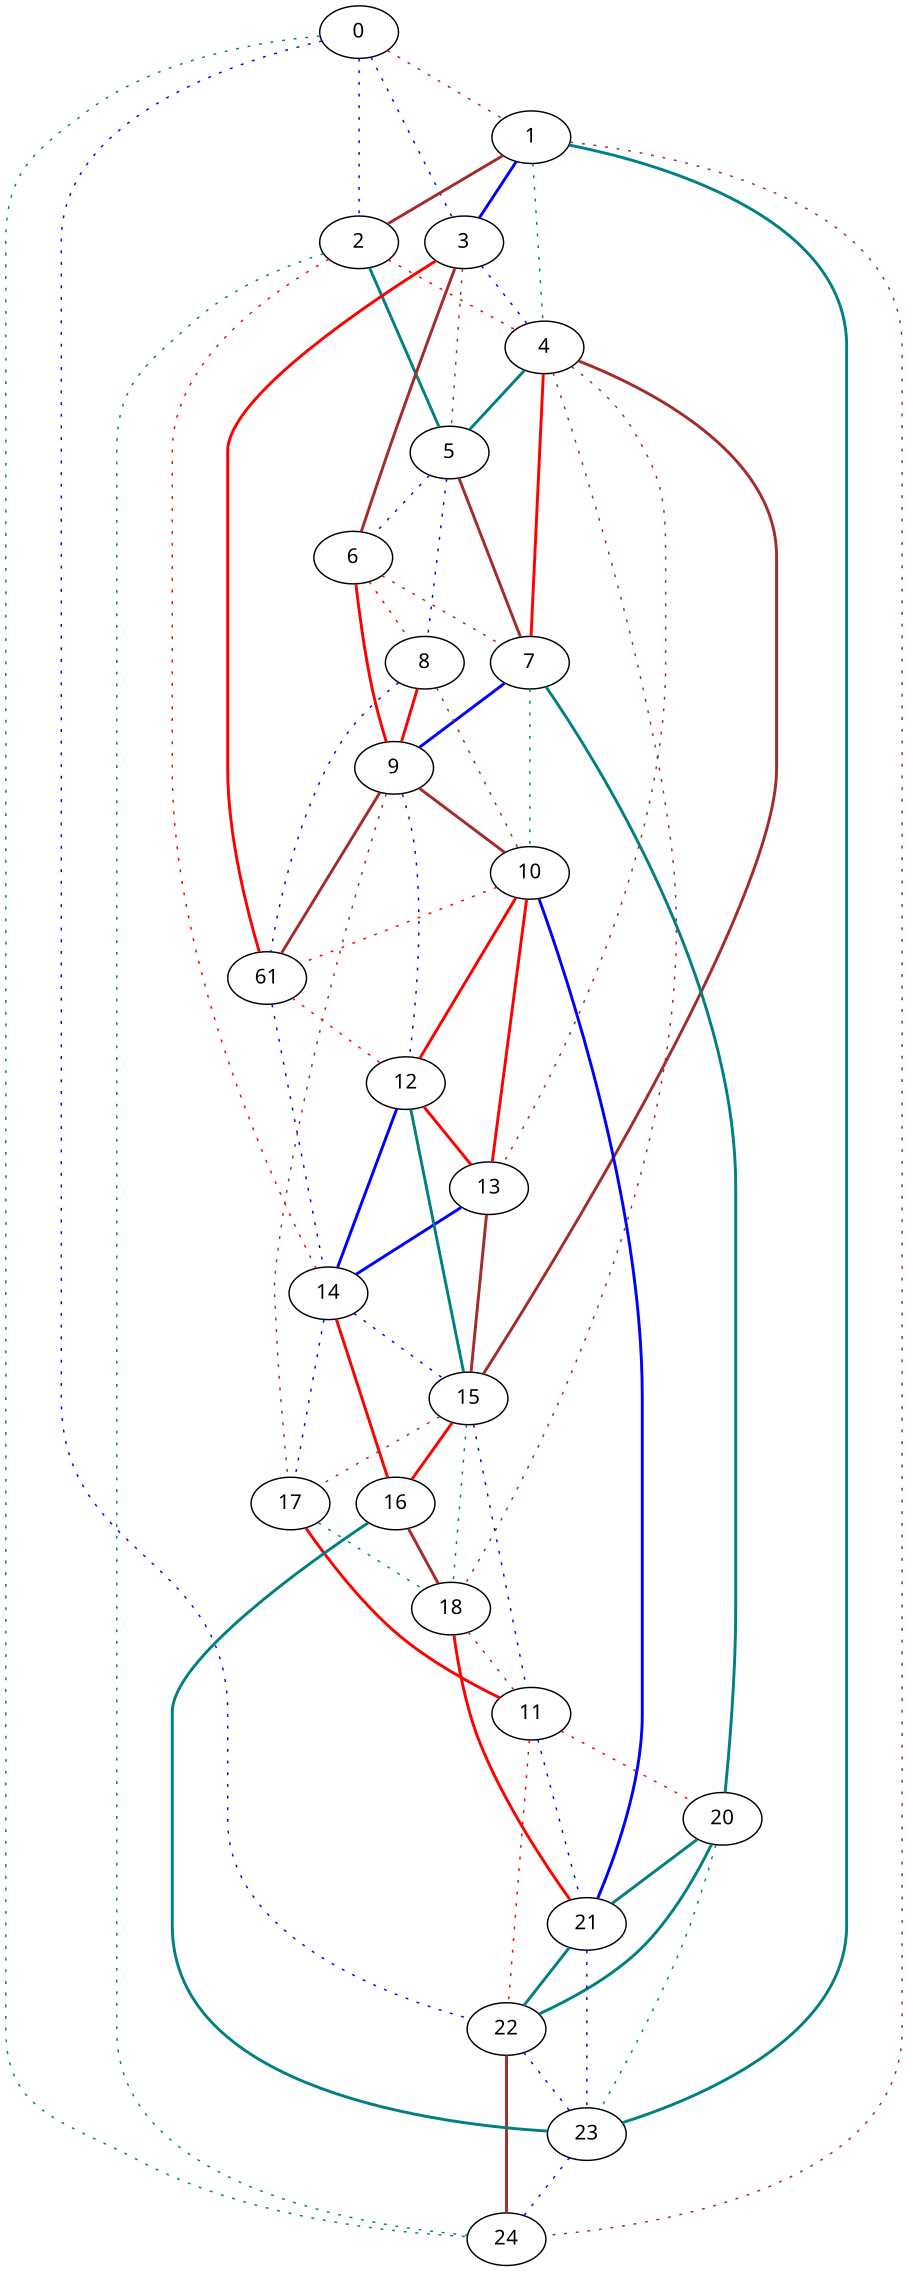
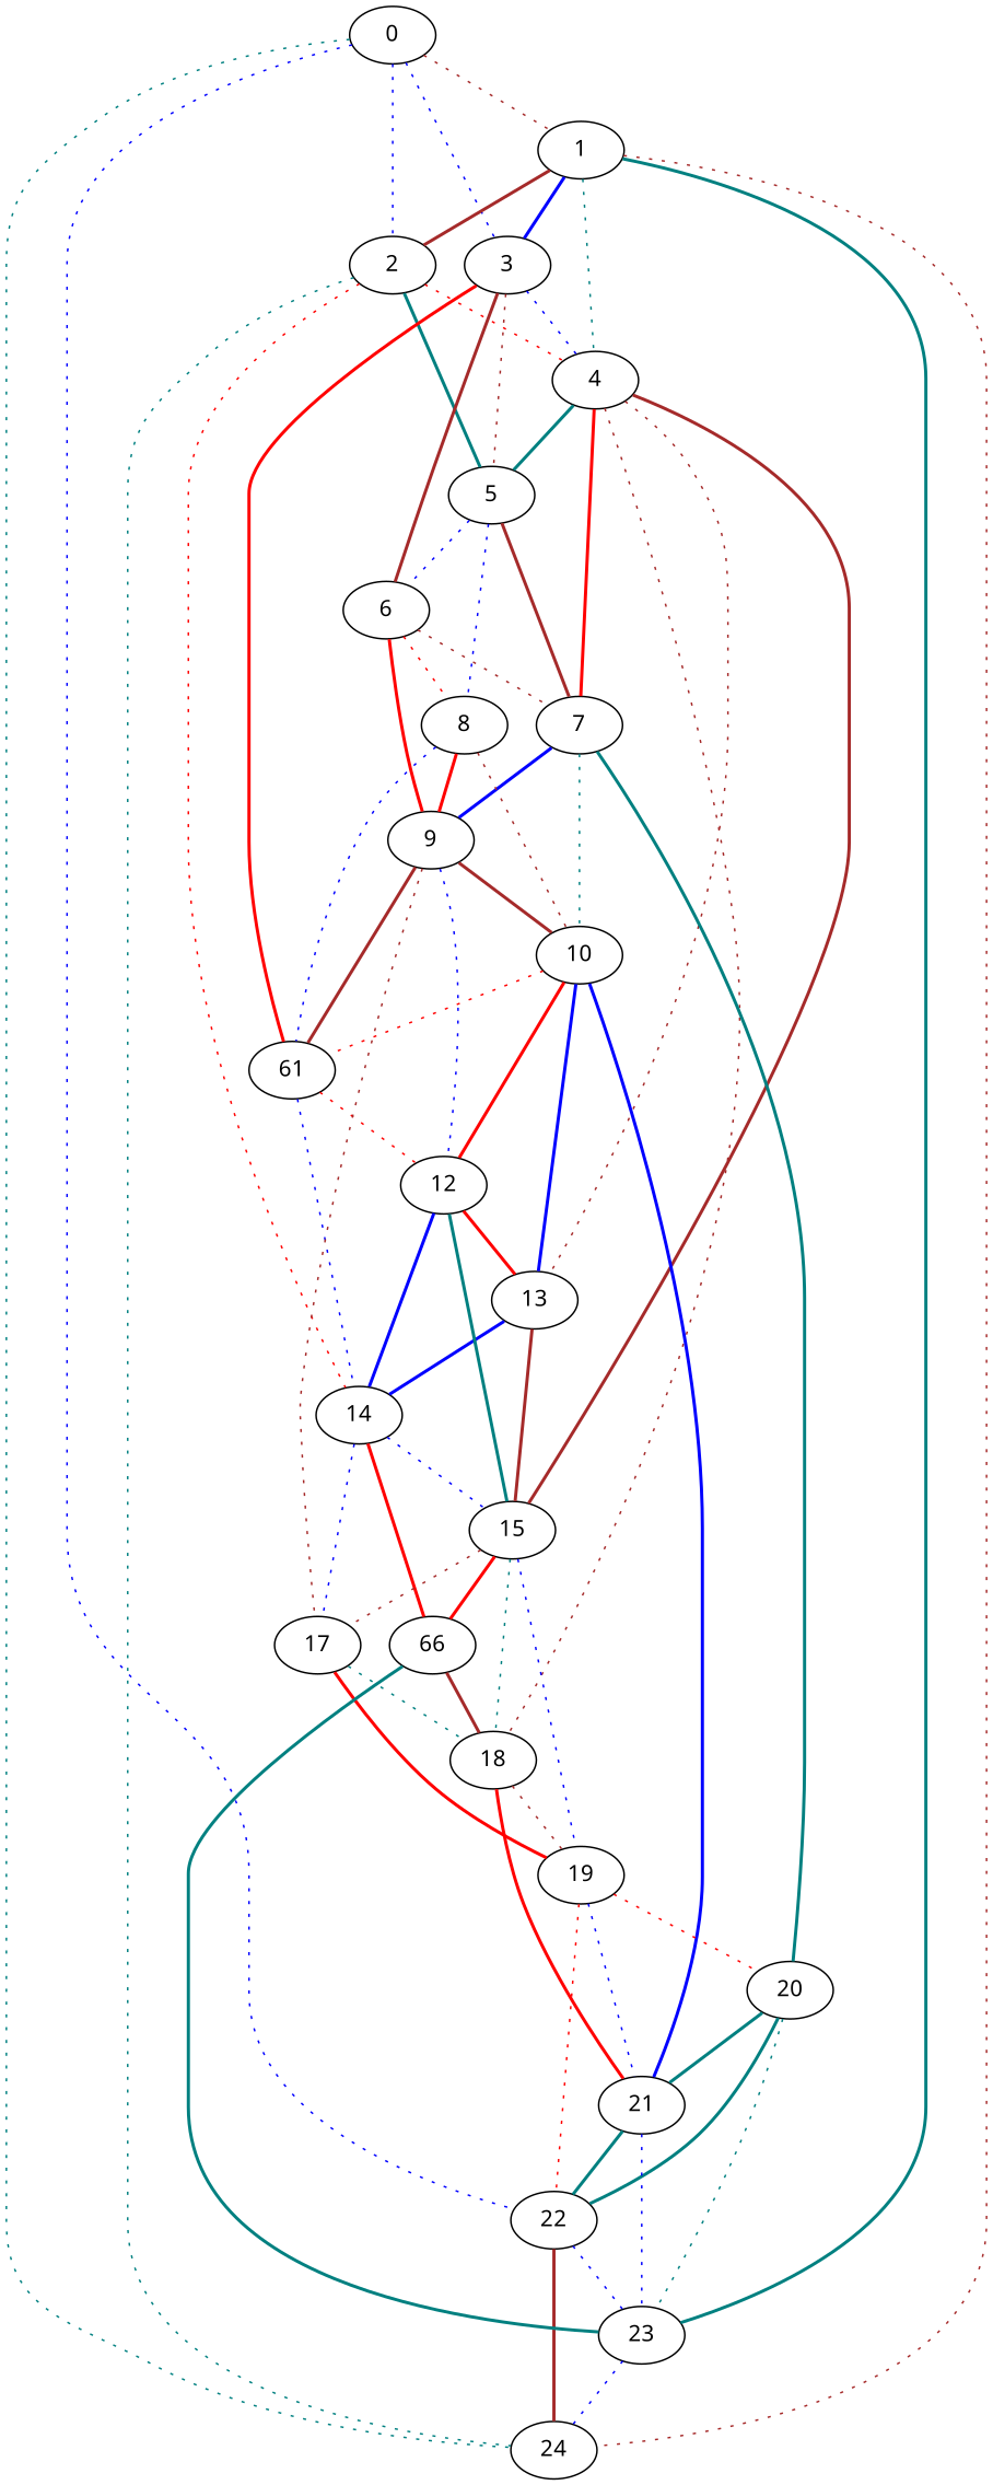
  strict graph {
    fontname="Noto Sans"
    node [fontname="Noto Sans"]
    edge [color=blue fontname="Noto Sans" is_available=True prob=1.0 style=dotted]
    0
    1
    2
    3
    22
    24
    4
    23
    5
    14
    6
    n12 [label=61]
    7
    13
    15
    18
    8
    17
-   16
+   16 [label=66]
    9
    12
    10
    20
-   19 [label=11]
+   19
    21
    0 -- 1 [color=brown prob=0.755834993814]
    0 -- 2
    0 -- 3 [prob=0.581700866139]
    0 -- 22
    0 -- 24 [color=teal prob=0.578884881471]
    1 -- 2 [color=brown prob=0.769563417736 style=bold]
    1 -- 3 [prob=0.917275662124 style=bold]
    1 -- 24 [color=brown prob=0.718572682108]
    1 -- 4 [color=teal prob=0.57456618456]
    1 -- 23 [color=teal prob=0.324054550469 style=bold]
    2 -- 24 [color=teal]
    2 -- 4 [color=red prob=0.323805880659]
    2 -- 5 [color=teal prob=0.456410983848 style=bold]
    2 -- 14 [color=red prob=0.414159711367]
    3 -- 4
    3 -- 5 [color=brown prob=0.332310045234]
    3 -- 6 [color=brown style=bold]
    3 -- n12 [color=red prob=0.625054602108 style=bold]
    22 -- 24 [color=brown prob=0.913015383645 style=bold]
    22 -- 23 [prob=0.76288120408]
    4 -- 5 [color=teal prob=0.0898053966017 style=bold]
    4 -- 7 [color=red prob=0.746006616856 style=bold]
    4 -- 13 [color=brown]
    4 -- 15 [color=brown prob=0.515086971773 style=bold]
    4 -- 18 [color=brown]
    23 -- 24 [prob=0.206973155449]
    5 -- 6 [prob=0.0362421897614]
    5 -- 7 [color=brown prob=0.08619082986 style=bold]
    5 -- 8 [prob=0.304295024044]
    14 -- 15 [prob=0.835430216751]
    14 -- 17 [prob=0.805793948293]
    14 -- 16 [color=red prob=0.9013992455 style=bold]
    6 -- 7 [color=brown]
    6 -- 8 [color=red]
    6 -- 9 [color=red prob=0.50764397605 style=bold]
    n12 -- 14 [prob=0.710534516985]
    n12 -- 12 [color=red]
    7 -- 9 [prob=0.513613732666 style=bold]
    7 -- 10 [color=teal]
    7 -- 20 [color=teal prob=0.322063303651 style=bold]
    13 -- 14 [prob=0.0474133671703 style=bold]
    13 -- 15 [color=brown prob=0.521930949745 style=bold]
    15 -- 18 [color=teal prob=0.284174374669]
    15 -- 17 [color=brown prob=0.445985308844]
    15 -- 16 [color=red prob=0.420943216342 style=bold]
    15 -- 19
    18 -- 19 [color=brown]
    18 -- 21 [color=red prob=0.689136524625 style=bold]
    8 -- n12
    8 -- 9 [color=red prob=0.326406562888 style=bold]
    8 -- 10 [color=brown prob=0.921828080127]
    17 -- 18 [color=teal prob=0.729272015383]
    17 -- 19 [color=red prob=0.731348431966 style=bold]
    16 -- 23 [color=teal style=bold]
    16 -- 18 [color=brown style=bold]
    9 -- n12 [color=brown prob=0.0597470479661 style=bold]
    9 -- 17 [color=brown prob=0.219608345416]
    9 -- 12
    9 -- 10 [color=brown prob=0.825575340311 style=bold]
    12 -- 14 [style=bold]
    12 -- 13 [color=red prob=0.846462558731 style=bold]
    12 -- 15 [color=teal style=bold]
    10 -- n12 [color=red prob=0.707424353295]
-   10 -- 13 [color=red style=bold]
+   10 -- 13 [style=bold]
    10 -- 12 [color=red style=bold]
    10 -- 21 [prob=0.781459209353 style=bold]
    20 -- 22 [color=teal style=bold]
    20 -- 23 [color=teal prob=0.918770726952]
    20 -- 21 [color=teal prob=0.551168864185 style=bold]
    19 -- 22 [color=red prob=0.249615321139]
    19 -- 20 [color=red prob=0.6757404486]
    19 -- 21
    21 -- 22 [color=teal prob=0.836898075784 style=bold]
    21 -- 23 [prob=0.113885495161]
  }
